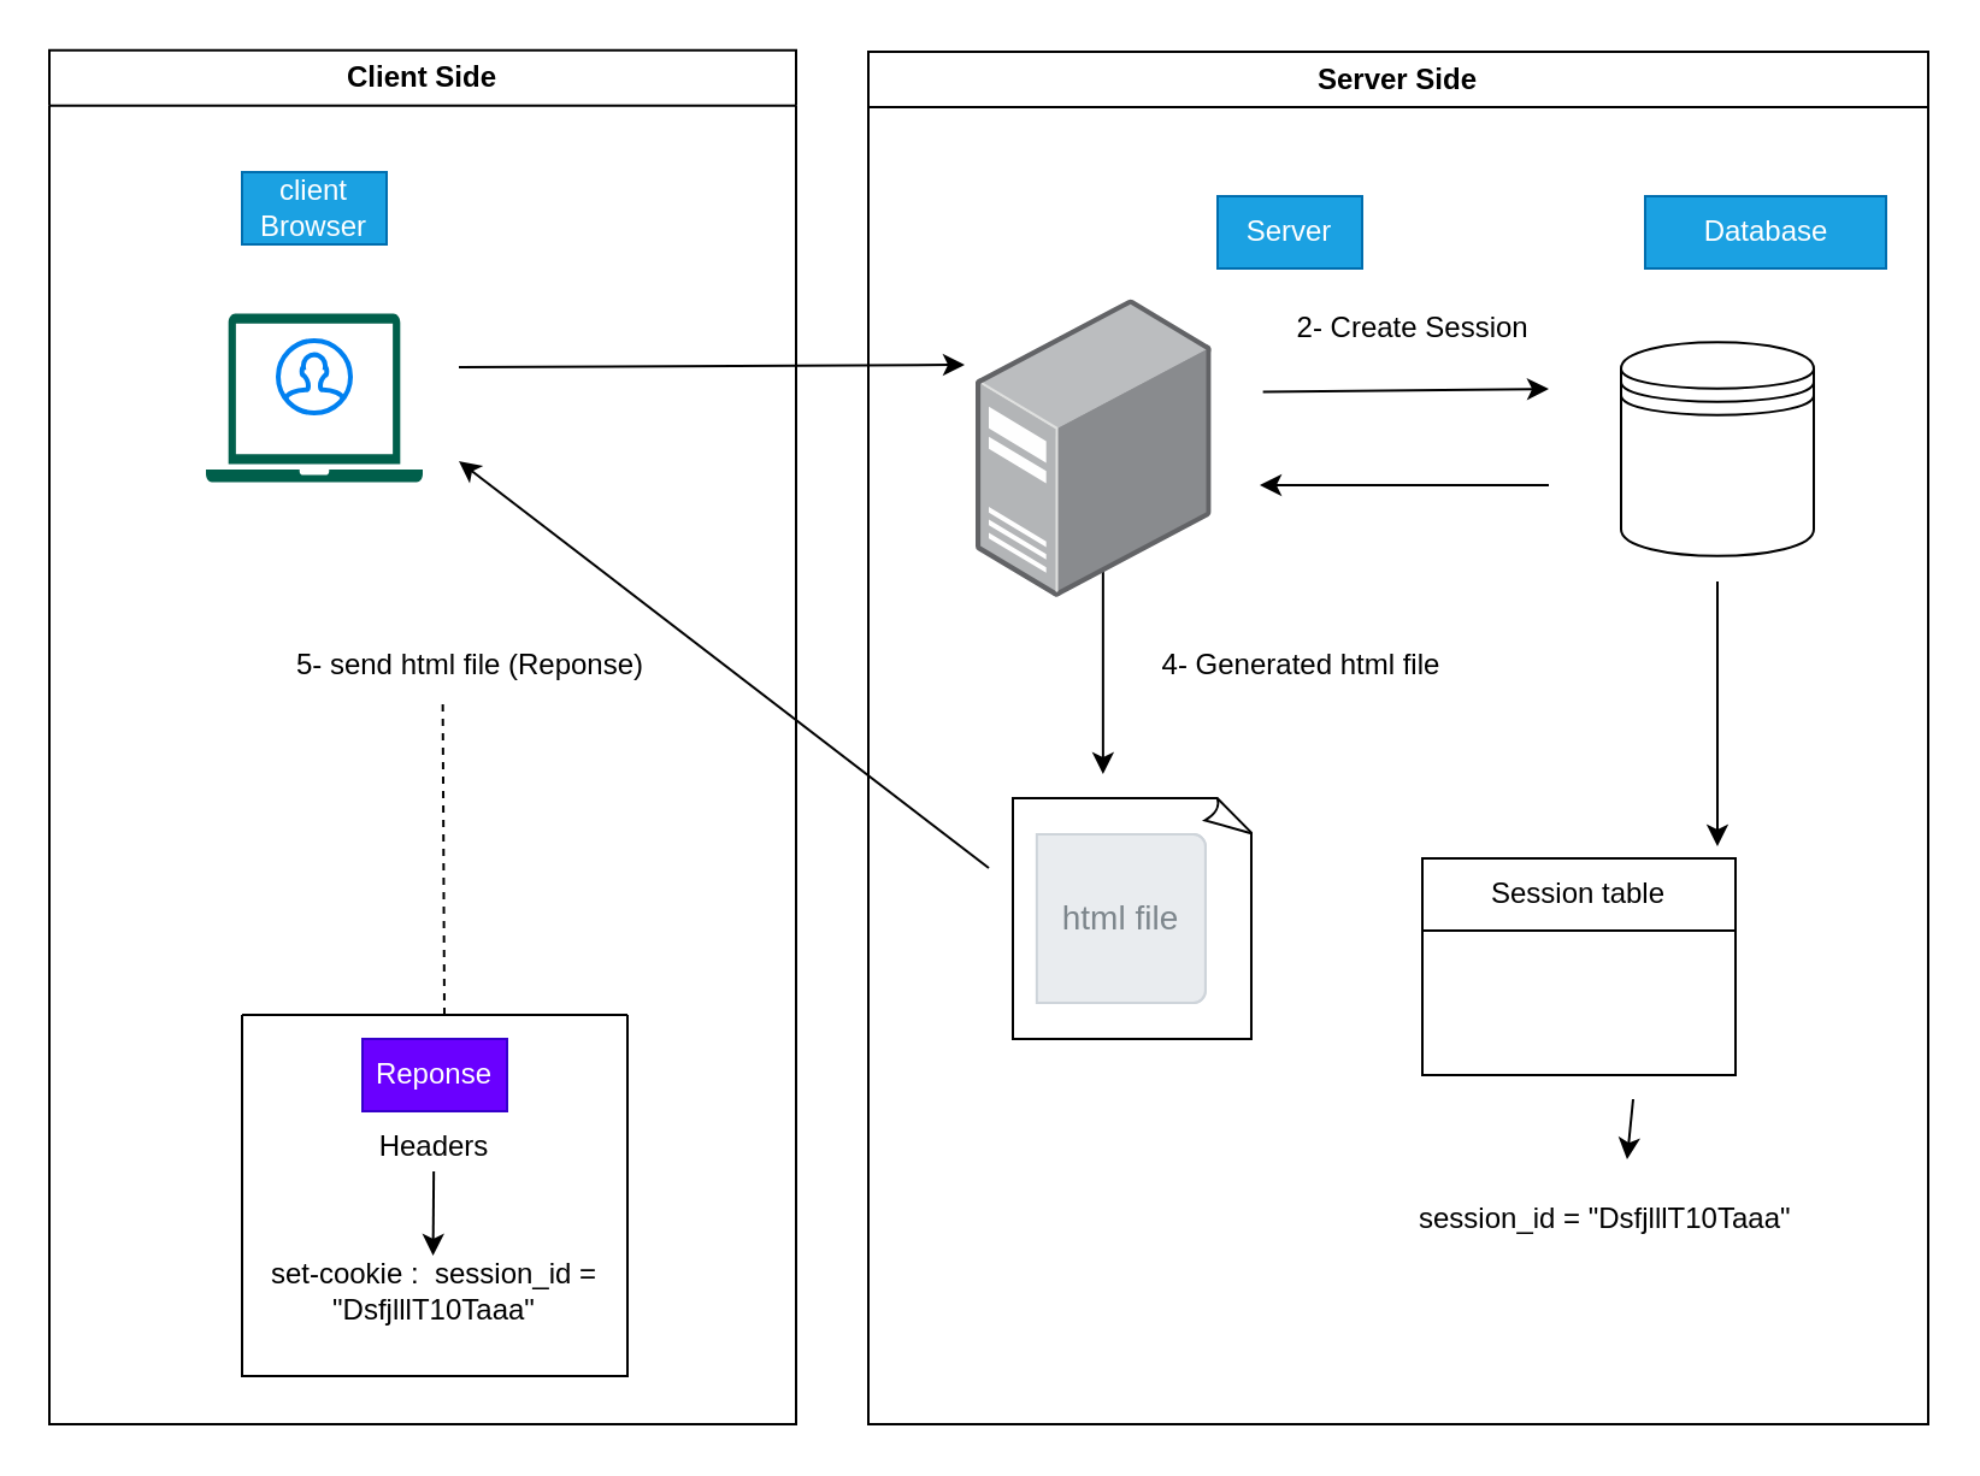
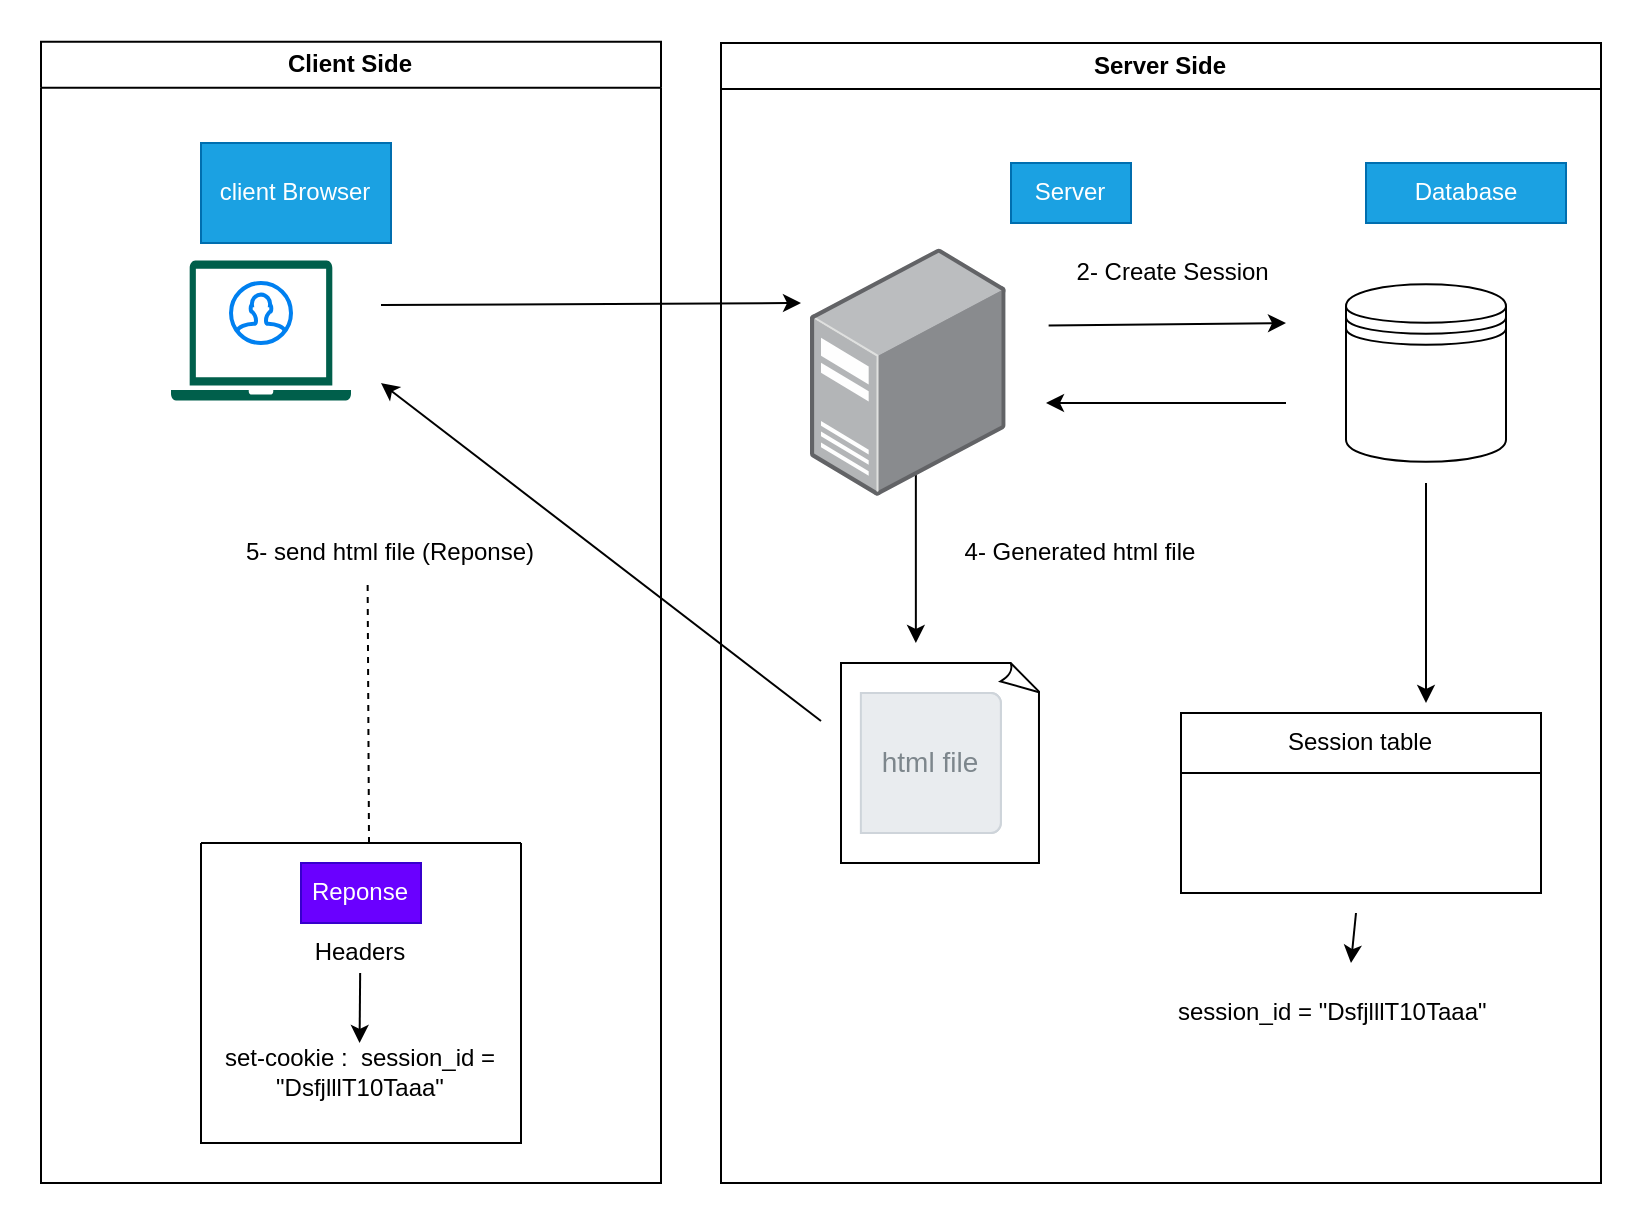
  <mxCell id="0" />
  <mxCell id="1" parent="0" />
  <mxCell id="2" value="" style="sketch=0;pointerEvents=1;shadow=0;dashed=0;html=1;strokeColor=none;fillColor=#005F4B;labelPosition=center;verticalLabelPosition=bottom;verticalAlign=top;align=center;outlineConnect=0;shape=mxgraph.veeam2.laptop;" vertex="1" parent="1"><mxGeometry x="85" y="129.75" width="90" height="70" as="geometry" /></mxCell>
  <mxCell id="3" value="" style="html=1;verticalLabelPosition=bottom;align=center;labelBackgroundColor=#ffffff;verticalAlign=top;strokeWidth=2;strokeColor=#0080F0;shadow=0;dashed=0;shape=mxgraph.ios7.icons.user;" vertex="1" parent="1"><mxGeometry x="115" y="141" width="30" height="30" as="geometry" /></mxCell>
- <mxCell id="4" value="client Browser" style="text;html=1;strokeColor=#006EAF;fillColor=#1ba1e2;align=center;verticalAlign=middle;whiteSpace=wrap;rounded=0;fontColor=#ffffff;" vertex="1" parent="1"><mxGeometry x="100" y="71" width="60" height="30" as="geometry" /></mxCell>
- <mxCell id="5" value="Session table" style="swimlane;fontStyle=0;childLayout=stackLayout;horizontal=1;startSize=30;horizontalStack=0;resizeParent=1;resizeParentMax=0;resizeLast=0;collapsible=1;marginBottom=0;whiteSpace=wrap;html=1;" vertex="1" parent="1"><mxGeometry x="590" y="356" width="130" height="90" as="geometry" /></mxCell>
+ <mxCell id="4" value="client Browser" style="text;html=1;strokeColor=#006EAF;fillColor=#1ba1e2;align=center;verticalAlign=middle;whiteSpace=wrap;rounded=0;fontColor=#ffffff;" vertex="1" parent="1"><mxGeometry x="100" y="71" width="95" height="50" as="geometry" /></mxCell>
+ <mxCell id="5" value="Session table" style="swimlane;fontStyle=0;childLayout=stackLayout;horizontal=1;startSize=30;horizontalStack=0;resizeParent=1;resizeParentMax=0;resizeLast=0;collapsible=1;marginBottom=0;whiteSpace=wrap;html=1;" vertex="1" parent="1"><mxGeometry x="590" y="356" width="180" height="90" as="geometry" /></mxCell>
  <mxCell id="6" value="" style="endArrow=classic;html=1;" edge="1" parent="1"><mxGeometry width="50" height="50" relative="1" as="geometry"><mxPoint x="190" y="152" as="sourcePoint" /><mxPoint x="400" y="151" as="targetPoint" /></mxGeometry></mxCell>
  <mxCell id="7" value="" style="endArrow=none;dashed=1;html=1;entryX=0.427;entryY=1.011;entryDx=0;entryDy=0;entryPerimeter=0;" edge="1" parent="1" target="15"><mxGeometry width="50" height="50" relative="1" as="geometry"><mxPoint x="184" y="421" as="sourcePoint" /><mxPoint x="230" y="361" as="targetPoint" /></mxGeometry></mxCell>
  <mxCell id="8" value="" style="swimlane;startSize=0;" vertex="1" parent="1"><mxGeometry x="100" y="421" width="160" height="150" as="geometry" /></mxCell>
  <mxCell id="9" value="set-cookie :&amp;nbsp;&amp;nbsp;&lt;span style=&quot;text-align: left;&quot;&gt;session_id = &quot;DsfjlllT10Taaa&quot;&lt;/span&gt;" style="text;html=1;strokeColor=none;fillColor=none;align=center;verticalAlign=middle;whiteSpace=wrap;rounded=0;" vertex="1" parent="8"><mxGeometry y="100" width="160" height="30" as="geometry" /></mxCell>
  <mxCell id="10" value="Reponse" style="text;html=1;strokeColor=#3700CC;fillColor=#6a00ff;align=center;verticalAlign=middle;whiteSpace=wrap;rounded=0;fontColor=#ffffff;" vertex="1" parent="8"><mxGeometry x="50" y="10" width="60" height="30" as="geometry" /></mxCell>
  <mxCell id="11" value="" style="endArrow=classic;html=1;" edge="1" parent="8"><mxGeometry width="50" height="50" relative="1" as="geometry"><mxPoint x="79.58" y="65" as="sourcePoint" /><mxPoint x="79.29" y="100" as="targetPoint" /></mxGeometry></mxCell>
  <mxCell id="12" value="Headers" style="text;html=1;strokeColor=none;fillColor=none;align=center;verticalAlign=middle;whiteSpace=wrap;rounded=0;" vertex="1" parent="8"><mxGeometry y="40" width="160" height="30" as="geometry" /></mxCell>
  <mxCell id="13" value="Client Side" style="swimlane;whiteSpace=wrap;html=1;" vertex="1" parent="1"><mxGeometry x="20" y="20.38" width="310" height="570.62" as="geometry" /></mxCell>
  <mxCell id="14" value="" style="endArrow=classic;html=1;" edge="1" parent="13"><mxGeometry width="50" height="50" relative="1" as="geometry"><mxPoint x="390" y="339.62" as="sourcePoint" /><mxPoint x="170" y="170.62" as="targetPoint" /></mxGeometry></mxCell>
  <mxCell id="15" value="5- send html file (Reponse)" style="text;html=1;strokeColor=none;fillColor=none;align=center;verticalAlign=middle;whiteSpace=wrap;rounded=0;" vertex="1" parent="13"><mxGeometry x="95" y="240.62" width="160" height="30" as="geometry" /></mxCell>
  <mxCell id="16" value="Server Side" style="swimlane;whiteSpace=wrap;html=1;" vertex="1" parent="1"><mxGeometry x="360" y="21" width="440" height="570" as="geometry" /></mxCell>
  <mxCell id="17" value="Server" style="text;html=1;strokeColor=#006EAF;fillColor=#1ba1e2;align=center;verticalAlign=middle;whiteSpace=wrap;rounded=0;fontColor=#ffffff;" vertex="1" parent="16"><mxGeometry x="145" y="60" width="60" height="30" as="geometry" /></mxCell>
  <mxCell id="18" value="" style="shape=datastore;whiteSpace=wrap;html=1;" vertex="1" parent="16"><mxGeometry x="312.5" y="120.63" width="80" height="88.75" as="geometry" /></mxCell>
  <mxCell id="19" value="Database" style="text;html=1;strokeColor=#006EAF;fillColor=#1ba1e2;align=center;verticalAlign=middle;whiteSpace=wrap;rounded=0;fontColor=#ffffff;" vertex="1" parent="16"><mxGeometry x="322.5" y="60" width="100" height="30" as="geometry" /></mxCell>
  <mxCell id="20" value="session_id = &quot;DsfjlllT10Taaa&quot;" style="text;strokeColor=none;fillColor=none;align=left;verticalAlign=middle;spacingLeft=4;spacingRight=4;overflow=hidden;points=[[0,0.5],[1,0.5]];portConstraint=eastwest;rotatable=0;whiteSpace=wrap;html=1;" vertex="1" parent="16"><mxGeometry x="222.5" y="460" width="180" height="50" as="geometry" /></mxCell>
  <mxCell id="21" value="2- Create Session&amp;nbsp;" style="text;html=1;strokeColor=none;fillColor=none;align=center;verticalAlign=middle;whiteSpace=wrap;rounded=0;" vertex="1" parent="16"><mxGeometry x="172.5" y="100" width="110" height="30" as="geometry" /></mxCell>
  <mxCell id="22" value="" style="endArrow=classic;html=1;exitX=0.25;exitY=1;exitDx=0;exitDy=0;" edge="1" parent="16" target="20"><mxGeometry width="50" height="50" relative="1" as="geometry"><mxPoint x="317.5" y="435" as="sourcePoint" /><mxPoint x="142.5" y="240" as="targetPoint" /></mxGeometry></mxCell>
  <mxCell id="23" value="" style="endArrow=classic;html=1;" edge="1" parent="16"><mxGeometry width="50" height="50" relative="1" as="geometry"><mxPoint x="163.82" y="141.25" as="sourcePoint" /><mxPoint x="282.5" y="140" as="targetPoint" /></mxGeometry></mxCell>
  <mxCell id="24" value="" style="endArrow=classic;html=1;" edge="1" parent="16"><mxGeometry width="50" height="50" relative="1" as="geometry"><mxPoint x="282.5" y="180" as="sourcePoint" /><mxPoint x="162.5" y="180" as="targetPoint" /></mxGeometry></mxCell>
  <mxCell id="25" value="" style="endArrow=classic;html=1;" edge="1" parent="16"><mxGeometry width="50" height="50" relative="1" as="geometry"><mxPoint x="352.5" y="220" as="sourcePoint" /><mxPoint x="352.5" y="330" as="targetPoint" /></mxGeometry></mxCell>
  <mxCell id="26" value="" style="whiteSpace=wrap;html=1;shape=mxgraph.basic.document" vertex="1" parent="16"><mxGeometry x="60" y="310" width="100" height="100" as="geometry" /></mxCell>
  <mxCell id="27" value="" style="html=1;shadow=0;dashed=0;shape=mxgraph.bootstrap.rrect;rSize=5;strokeColor=#CED4DA;html=1;whiteSpace=wrap;fillColor=#FFFFFF;fontColor=#7D868C;align=left;spacingLeft=0;spacing=15;fontSize=14;" vertex="1" parent="16"><mxGeometry x="97.43" y="325" width="42.5" height="70" as="geometry" /></mxCell>
  <mxCell id="28" value="html file" style="html=1;shadow=0;dashed=0;shape=mxgraph.bootstrap.rightButton;strokeColor=inherit;gradientColor=inherit;fontColor=inherit;fillColor=#E9ECEF;rSize=5;perimeter=none;whiteSpace=wrap;resizeHeight=1;fontSize=14;" vertex="1" parent="27"><mxGeometry x="1" width="70" height="70" relative="1" as="geometry"><mxPoint x="-70" as="offset" /></mxGeometry></mxCell>
  <mxCell id="29" value="4- Generated html file" style="text;html=1;strokeColor=none;fillColor=none;align=center;verticalAlign=middle;whiteSpace=wrap;rounded=0;" vertex="1" parent="16"><mxGeometry x="114.93" y="240" width="130" height="30" as="geometry" /></mxCell>
  <mxCell id="30" value="" style="endArrow=classic;html=1;" edge="1" parent="16"><mxGeometry width="50" height="50" relative="1" as="geometry"><mxPoint x="97.43" y="200" as="sourcePoint" /><mxPoint x="97.43" y="300" as="targetPoint" /></mxGeometry></mxCell>
  <mxCell id="31" value="" style="points=[];aspect=fixed;html=1;align=center;shadow=0;dashed=0;image;image=img/lib/allied_telesis/computer_and_terminals/Server_Desktop.svg;" vertex="1" parent="16"><mxGeometry x="45" y="103" width="97.82" height="124" as="geometry" /></mxCell>
